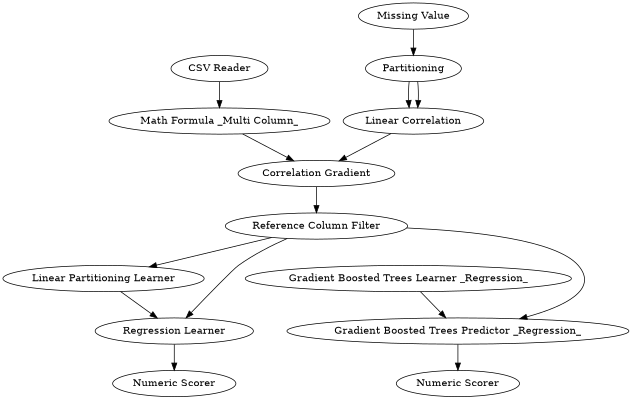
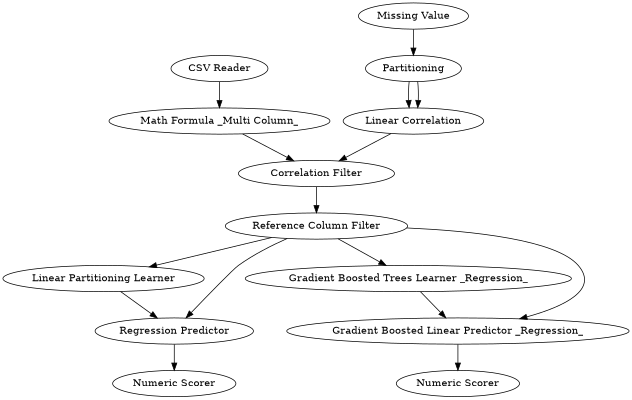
  digraph {
    rankdir=TB
    n1 [label="CSV Reader"]
    n2 [label="Math Formula _Multi Column_"]
-   n3 [label="Correlation Gradient"]
+   n3 [label="Correlation Filter"]
    n4 [label="Missing Value"]
    n5 [label=Partitioning]
    n6 [label="Linear Correlation"]
    n7 [label="Linear Partitioning Learner"]
-   n8 [label="Regression Learner"]
+   n8 [label="Regression Predictor"]
    n9 [label="Numeric Scorer"]
    n10 [label="Reference Column Filter"]
    n11 [label="Gradient Boosted Trees Learner _Regression_"]
-   n12 [label="Gradient Boosted Trees Predictor _Regression_"]
+   n12 [label="Gradient Boosted Linear Predictor _Regression_"]
    n13 [label="Numeric Scorer"]
    n1 -> n2
    n2 -> n3
    n3 -> n10
    n4 -> n5
    n5 -> n6
    n5 -> n6
    n6 -> n3
    n7 -> n8
    n8 -> n9
    n10 -> n7
    n10 -> n8
+   n10 -> n11
    n10 -> n12
    n11 -> n12
    n12 -> n13
  }
